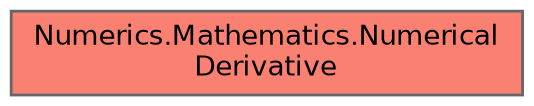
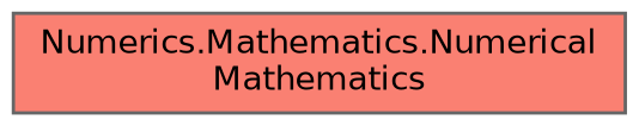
  digraph {
    rankdir=LR
-   n1 [color=grey40 fillcolor=salmon fontname=Helvetica fontsize=10 height=0.2 label="Numerics.Mathematics.Numerical\lDerivative" shape=box style=filled width=0.4]
+   n1 [color=grey40 fillcolor=salmon fontname=Helvetica fontsize=10 height=0.2 label="Numerics.Mathematics.Numerical\lMathematics" shape=box style=filled width=0.4]
  }
